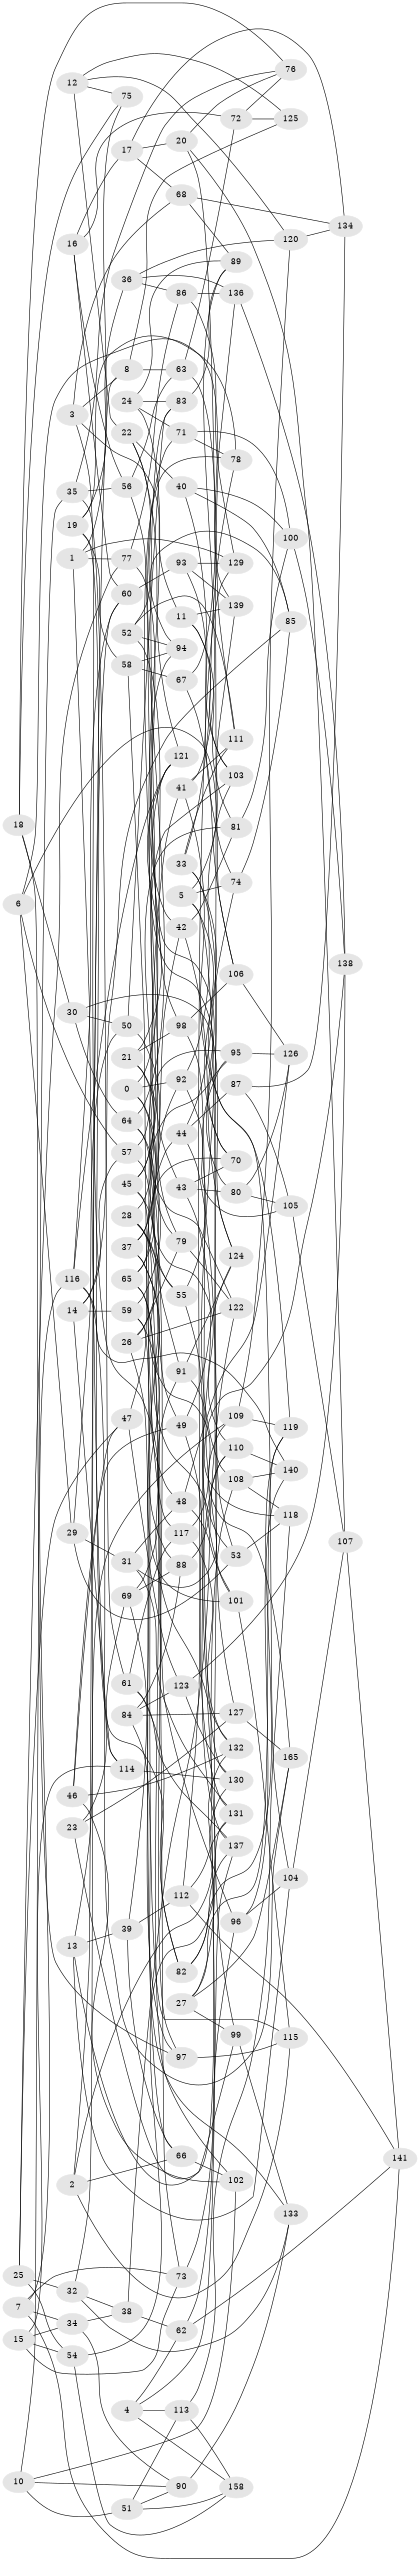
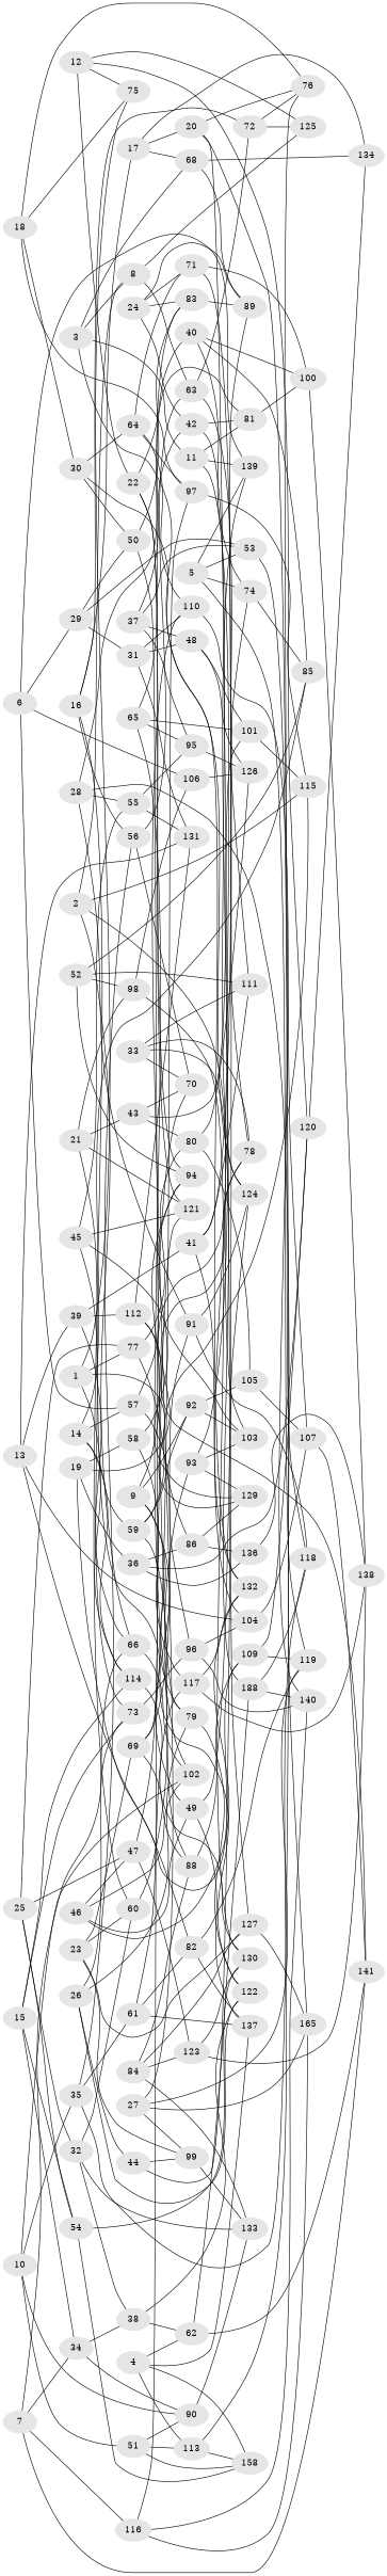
  graph {
    rankdir=LR
    node [color=gray90 style=filled]
    1
    75
    77
    114
    129
    86
    80
    130
    2
    8
    66
    115
    132
    63
    125
    102
    3
    11
    68
    139
    81
    103
    134
    89
    4
    62
    113
    n28 [label=158]
    137
    141
-   108
+   108 [label=188]
    118
    5
    53
    74
    119
    85
    6
    29
    57
    106
    31
    50
    78
    96
    126
    7
    34
    73
    116
    90
    38
    121
    n54 [label=165]
    140
    72
    111
-   9 [label=0]
+   9
    49
    79
    92
    94
    124
    122
    105
    10
    35
    51
    56
    76
    61
    133
    100
    12
    22
    120
    40
    13
    39
    104
    109
    131
    41
    112
    107
    14
    59
    88
    15
    54
    16
    17
    60
    20
    70
    93
    127
    18
    30
    97
    64
    19
    36
    58
    82
    136
-   67
    117
    21
    43
    98
    101
    23
    69
    99
    91
    24
    42
    71
    83
    25
    32
    47
    123
    26
    44
-   87
    27
    110
    28
    55
    95
    48
    33
    138
    37
    45
    46
    52
    65
    84
    1 -- 75
    1 -- 77
    1 -- 114
    1 -- 129
    77 -- 86
    77 -- 80
    114 -- 130
    86 -- 129
    86 -- 136
    80 -- 126
    80 -- 105
    2 -- 8
    2 -- 66
    2 -- 115
    2 -- 132
    8 -- 63
    8 -- 125
    66 -- 102
    63 -- 72
    63 -- 111
    3 -- 8
    3 -- 132
    3 -- 11
    3 -- 68
    11 -- 139
    11 -- 81
    11 -- 103
    68 -- 134
    68 -- 89
    81 -- 100
    4 -- 62
    4 -- 113
    4 -- n28
    4 -- 137
    62 -- 141
    62 -- 108
    113 -- n28
    113 -- 118
    108 -- 118
    108 -- 140
    5 -- 139
    5 -- 53
    5 -- 74
    5 -- 119
    53 -- 118
    74 -- 85
    6 -- 139
    6 -- 29
    6 -- 57
    6 -- 106
    29 -- 53
    29 -- 31
    29 -- 50
    57 -- 78
    57 -- 96
    106 -- 126
    31 -- 131
    31 -- 110
    31 -- 48
    50 -- 79
    50 -- 83
    96 -- 140
    96 -- 104
    7 -- 141
    7 -- 34
    7 -- 73
    7 -- 116
    34 -- 90
    34 -- 38
    73 -- 96
    116 -- 121
    116 -- n54
    116 -- 140
    90 -- 133
    38 -- 62
    38 -- 122
    72 -- 125
    72 -- 76
    9 -- 49
    9 -- 79
    9 -- 92
    9 -- 94
    49 -- 137
    49 -- 124
    79 -- 122
    92 -- 103
    92 -- 105
    105 -- 107
    10 -- 102
    10 -- 90
    10 -- 35
    10 -- 51
    35 -- 56
    35 -- 76
    35 -- 61
    51 -- 113
    51 -- n28
    51 -- 90
    56 -- 63
    56 -- 70
    61 -- 137
    61 -- 82
    61 -- 117
    100 -- 138
    12 -- 75
    12 -- 125
    12 -- 22
    12 -- 120
    22 -- 121
    22 -- 94
    22 -- 40
    120 -- 134
    40 -- 74
    40 -- 85
    40 -- 100
    13 -- 39
    13 -- 104
    13 -- 109
    13 -- 131
    39 -- 66
    39 -- 41
    39 -- 112
    104 -- 107
    109 -- 119
    109 -- 120
    41 -- 89
    41 -- 111
    41 -- 104
    112 -- 129
    112 -- 141
    112 -- 131
    107 -- 141
    14 -- 114
    14 -- 85
    14 -- 57
    14 -- 59
    59 -- 115
    59 -- 92
    59 -- 88
    88 -- 109
    15 -- 114
    15 -- 34
    15 -- 73
    15 -- 54
    54 -- 130
    54 -- n28
    16 -- 72
    16 -- 56
    16 -- 17
    16 -- 60
    17 -- 68
    17 -- 134
    17 -- 20
    60 -- 93
    20 -- 76
    20 -- 107
    20 -- 127
    93 -- 129
    93 -- 139
    93 -- 103
    127 -- n54
    18 -- 75
    18 -- 76
    18 -- 30
    18 -- 97
    30 -- 50
    30 -- 124
    30 -- 64
    97 -- 115
    64 -- 97
    64 -- 71
    64 -- 110
    19 -- 78
    19 -- 36
    19 -- 58
    19 -- 82
    36 -- 86
    36 -- 120
    36 -- 136
    58 -- 94
-   58 -- 67
    58 -- 117
    82 -- 137
    82 -- 119
    136 -- 138
-   67 -- 106
-   67 -- 136
    117 -- 132
    117 -- 138
    21 -- 121
    21 -- 122
    21 -- 43
    21 -- 98
    43 -- 80
    43 -- 70
    43 -- 101
    98 -- 130
    98 -- 106
    101 -- 115
-   116 -- 60
+   23 -- 60
    23 -- 127
    23 -- 69
    23 -- 99
    69 -- 88
    69 -- 97
    69 -- 91
    99 -- 133
    91 -- 118
    91 -- 124
    24 -- 89
    24 -- 42
    24 -- 71
    24 -- 83
    42 -- 81
    42 -- 124
    71 -- 78
    71 -- 100
    83 -- 89
    25 -- 77
    25 -- 54
    25 -- 32
    25 -- 47
    32 -- 38
    32 -- 133
    32 -- 60
    47 -- 70
    47 -- 123
    123 -- 130
    123 -- 138
    26 -- 66
    26 -- 79
    26 -- 122
    26 -- 44
    44 -- 74
    44 -- 99
-   44 -- 87
-   87 -- 134
-   87 -- 105
    27 -- 119
    27 -- n54
    27 -- 99
    27 -- 110
    110 -- 140
    28 -- 81
    28 -- n54
    28 -- 91
    28 -- 55
    55 -- 131
    55 -- 95
    95 -- 126
    48 -- 126
    48 -- 101
    33 -- 108
    33 -- 78
    33 -- 111
    33 -- 70
    37 -- 53
    37 -- 42
    37 -- 95
    37 -- 48
    45 -- 103
    45 -- 73
    45 -- 121
    45 -- 55
    46 -- 132
    46 -- 102
    46 -- 49
    46 -- 47
    52 -- 85
    52 -- 111
    52 -- 94
    52 -- 98
    65 -- 102
    65 -- 101
    65 -- 83
    65 -- 95
    84 -- 133
    84 -- 88
    84 -- 127
    84 -- 123
  }
